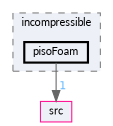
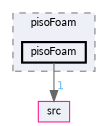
  digraph {
    compound=true
    fontname=Lato
    node [fillcolor="#edf0f7" fontname=Lato fontsize=10 shape=box]
    n1 [color=black height=0.2 label=pisoFoam style="filled,bold" width=0.4]
    n2 [color=deeppink height=0.2 label=src style=filled width=0.4]
    subgraph cluster_1 {
      bgcolor="#edf0f7"
      fontsize=10
-     label=incompressible
+     label=pisoFoam
      pencolor=grey50
      style="filled,dashed"
      n1
    }
    n1 -> n2 [color=gray40 fontcolor=steelblue1 fontname=Lato fontsize=10 headlabel=1 labeldistance=1.5 labelfontname=Helvetica labelfontsize=10]
  }
